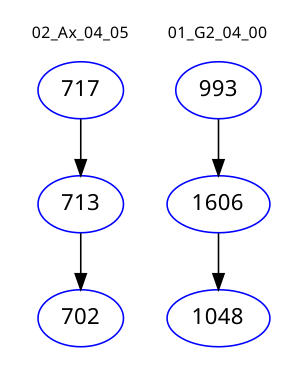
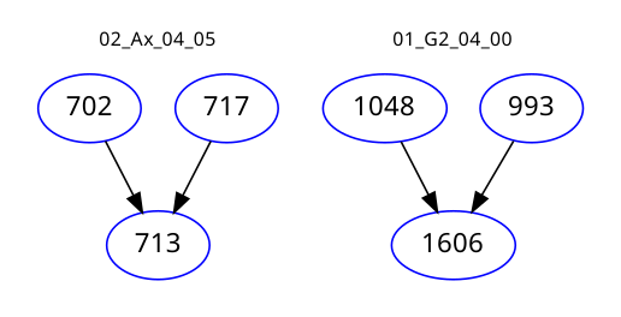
  digraph {
    fontname="Noto Sans"
    node [color=blue fontname="Noto Sans"]
    edge [color=black fontname="Noto Sans"]
    n1 [label=717]
    n2 [label=713]
    n3 [label=702]
    n4 [label=993]
    n5 [label=1606]
    n6 [label=1048]
    subgraph cluster_1 {
      color=white
      fontsize=10
      label="02_Ax_04_05"
      n1
      n2
      n3
    }
    subgraph cluster_2 {
      color=white
      fontsize=10
      label="01_G2_04_00"
      n4
      n5
      n6
    }
    n1 -> n2
-   n2 -> n3
+   n3 -> n2
    n4 -> n5
-   n5 -> n6
+   n6 -> n5
  }
